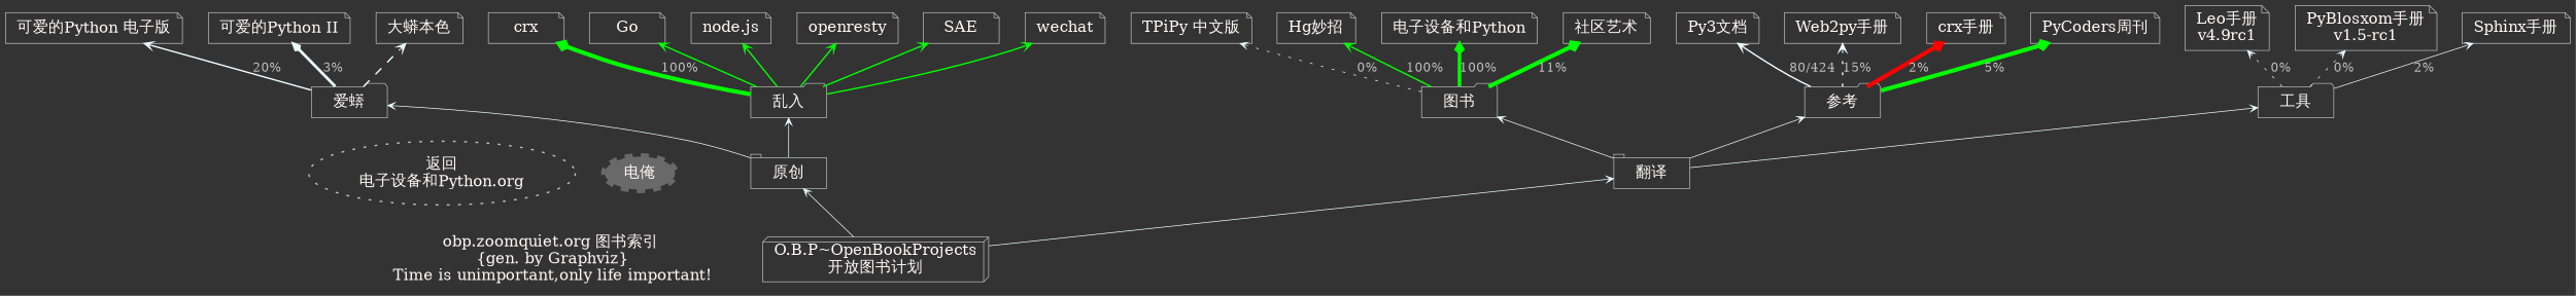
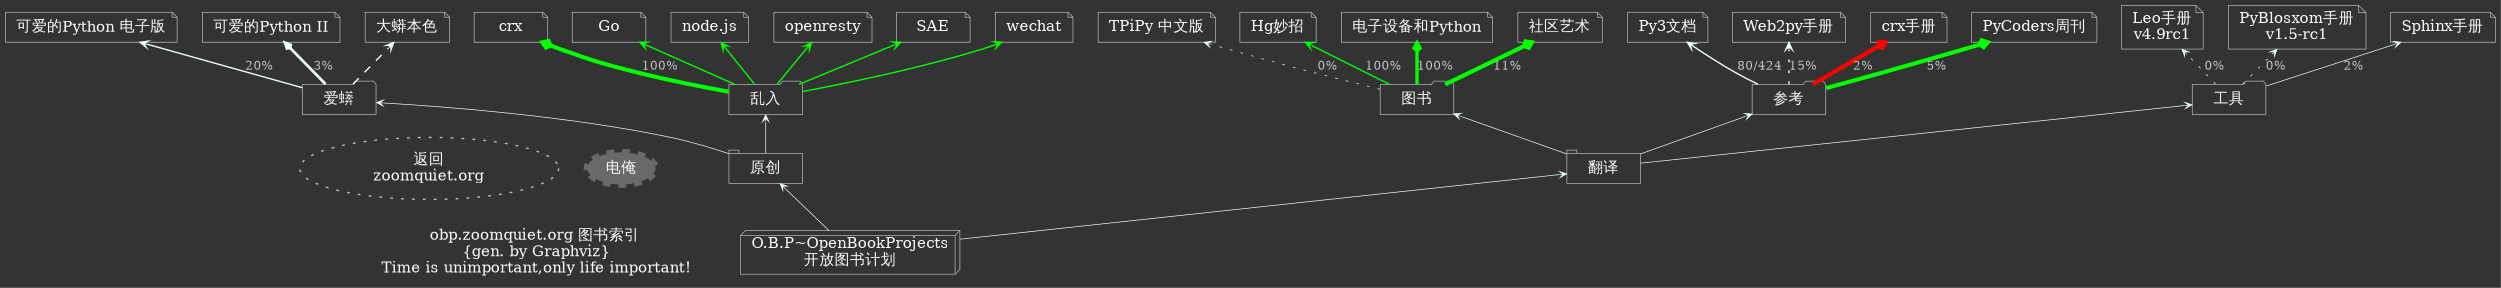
  digraph {
    bgcolor="#333333"
    fontcolor=snow
    fontsize=12.0
    labeljust=l
    labelloc=b
    rankdir=BT
    ranksep=0.1
    node [color=gray fillcolor="#333333" fontcolor=snow fontsize=11.0 shape=note style="filled,setlinewidth(0.5)"]
    edge [arrowhead=vee arrowsize=0.5 arrowtail=none color=azure fontcolor=gray fontsize=9.0 style="setlinewidth(0.5)"]
    n1 [height=0.3 label="obp.zoomquiet.org 图书索引 \n{gen. by Graphviz}\nTime is unimportant,only life important!" shape=plaintext]
-   n2 [height=0.3 label="返回\n电子设备和Python.org" shape=ellipse style=dotted]
+   n2 [height=0.3 label="返回\nzoomquiet.org" shape=ellipse style=dotted]
    n3 [color="#333333" fillcolor=dimgray height=0.3 label="电俺" shape=ellipse style="filled,dashed,setlinewidth(5)"]
    n4 [height=0.3 label="O.B.P~OpenBookProjects\n开放图书计划" shape=box3d]
    n5 [height=0.3 label="原创" shape=tab]
    n6 [height=0.3 label="翻译" shape=tab]
    n7 [height=0.3 label="爱蠎" shape=folder]
    n8 [height=0.3 label="乱入" shape=folder]
    n9 [height=0.3 label="可爱的Python 电子版"]
    n10 [height=0.3 label="可爱的Python II"]
    n11 [height=0.3 label="大蟒本色"]
    n12 [height=0.3 label=crx]
    n13 [height=0.3 label=Go]
    n14 [height=0.3 label="node.js"]
    n15 [height=0.3 label=openresty]
    n16 [height=0.3 label=SAE]
    n17 [height=0.3 label=wechat]
    n18 [height=0.3 label="图书" shape=folder]
    n19 [height=0.3 label="参考" shape=folder]
    n20 [height=0.3 label="工具" shape=folder]
    n21 [height=0.3 label="TPiPy 中文版"]
    n22 [height=0.3 label="Hg妙招"]
    n23 [height=0.3 label="电子设备和Python"]
    n24 [height=0.3 label="社区艺术"]
    n25 [height=0.3 label="Py3文档"]
    n26 [height=0.3 label="Web2py手册"]
    n27 [height=0.3 label="crx手册"]
    n28 [height=0.3 label="PyCoders周刊"]
    n29 [height=0.3 label="Leo手册\nv4.9rc1"]
    n30 [height=0.3 label="PyBlosxom手册\nv1.5-rc1"]
    n31 [height=0.3 label="Sphinx手册"]
    n1 -> n2 [style=invis]
    n1 -> n3 [style=invis]
    n4 -> n5
    n4 -> n6
    n5 -> n7
    n5 -> n8
    n6 -> n18
    n6 -> n19
    n6 -> n20
    n7 -> n9 [label="20%" style="setlinewidth(1)"]
    n7 -> n10 [label="3%" style="setlinewidth(2)"]
    n7 -> n11 [style="dashed,setlinewidth(1)"]
    n8 -> n12 [color=green label="100%" style="setlinewidth(3)"]
    n8 -> n13 [color=green style="setlinewidth(1)"]
    n8 -> n14 [color=green style="setlinewidth(1)"]
    n8 -> n15 [color=green style="setlinewidth(1)"]
    n8 -> n16 [color=green style="setlinewidth(1)"]
    n8 -> n17 [color=green style="setlinewidth(1)"]
    n18 -> n21 [label="0%" style="dotted,setlinewidth(0.5)"]
    n18 -> n22 [color=green label="100%" style="setlinewidth(1)"]
    n18 -> n23 [color=green label="100%" style="setlinewidth(2.5)"]
    n18 -> n24 [color=green label="11%" style="setlinewidth(3)"]
    n19 -> n25 [label="80/424" style="setlinewidth(1)"]
    n19 -> n26 [label="15%" style="dotted,setlinewidth(1)"]
    n19 -> n27 [color=red label="2%" style="setlinewidth(3)"]
    n19 -> n28 [color=green label="5%" style="setlinewidth(3)"]
    n20 -> n29 [label="0%" style="dotted,setlinewidth(0.5)"]
    n20 -> n30 [label="0%" style="dotted,setlinewidth(0.5)"]
    n20 -> n31 [label="2%"]
  }
